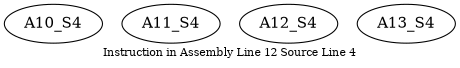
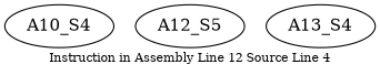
  digraph {
    fontsize=10
    label="Instruction in Assembly Line 12 Source Line 4"
    A10_S4
-   A11_S4
-   A12_S4
+   A12_S4 [label=A12_S5]
    A13_S4
  }
